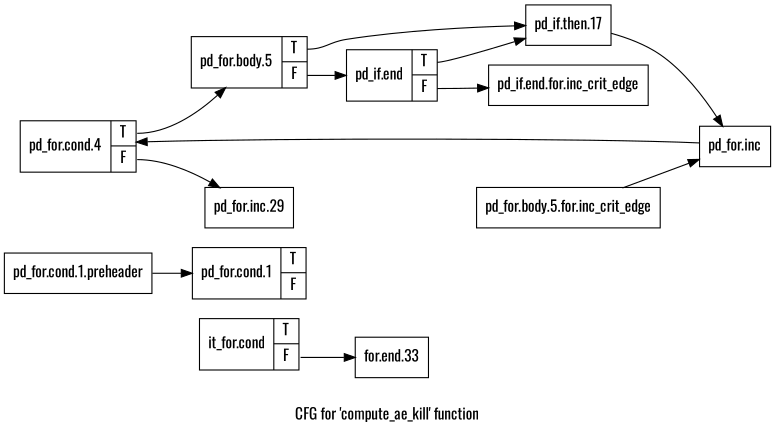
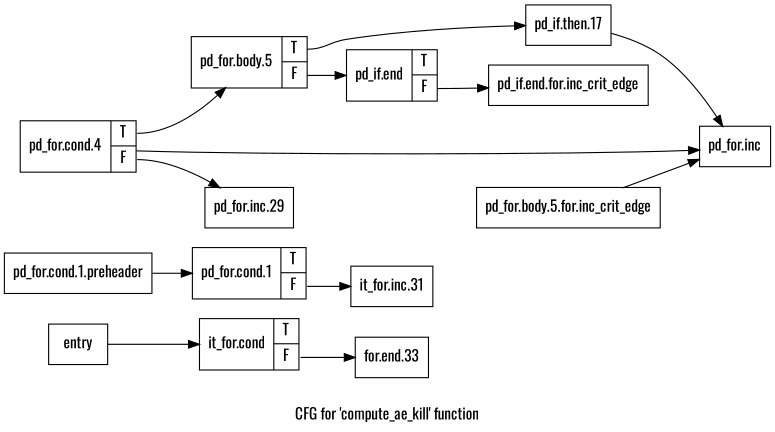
  digraph {
    fontname=Oswald
    label="CFG for 'compute_ae_kill' function"
    rankdir=LR
    node [fontname=Oswald shape=record]
    edge [fontname=Oswald]
+   n1 [label="{entry}"]
    n2 [label="{it_for.cond|{<s0>T|<s1>F}}"]
    n3 [label="{for.end.33}"]
    n4 [label="{pd_for.cond.1.preheader}"]
    n5 [label="{pd_for.cond.1|{<s0>T|<s1>F}}"]
+   n6 [label="{it_for.inc.31}"]
    n7 [label="{pd_for.cond.4|{<s0>T|<s1>F}}"]
    n8 [label="{pd_for.body.5|{<s0>T|<s1>F}}"]
    n9 [label="{pd_for.inc.29}"]
    n10 [label="{pd_if.end|{<s0>T|<s1>F}}"]
    n11 [label="{pd_if.then.17}"]
    n12 [label="{pd_for.body.5.for.inc_crit_edge}"]
    n13 [label="{pd_for.inc}"]
    n14 [label="{pd_if.end.for.inc_crit_edge}"]
+   n1 -> n2
    n2 -> n3 [tailport=s1]
    n4 -> n5
+   n5 -> n6 [tailport=s1]
    n7 -> n8 [tailport=s0]
    n7 -> n9 [tailport=s1]
    n8 -> n10 [tailport=s1]
    n8 -> n11 [tailport=s0]
-   n10 -> n11 [tailport=s0]
    n10 -> n14 [tailport=s1]
    n11 -> n13
    n12 -> n13
-   n13 -> n7
+   n7 -> n13
  }
